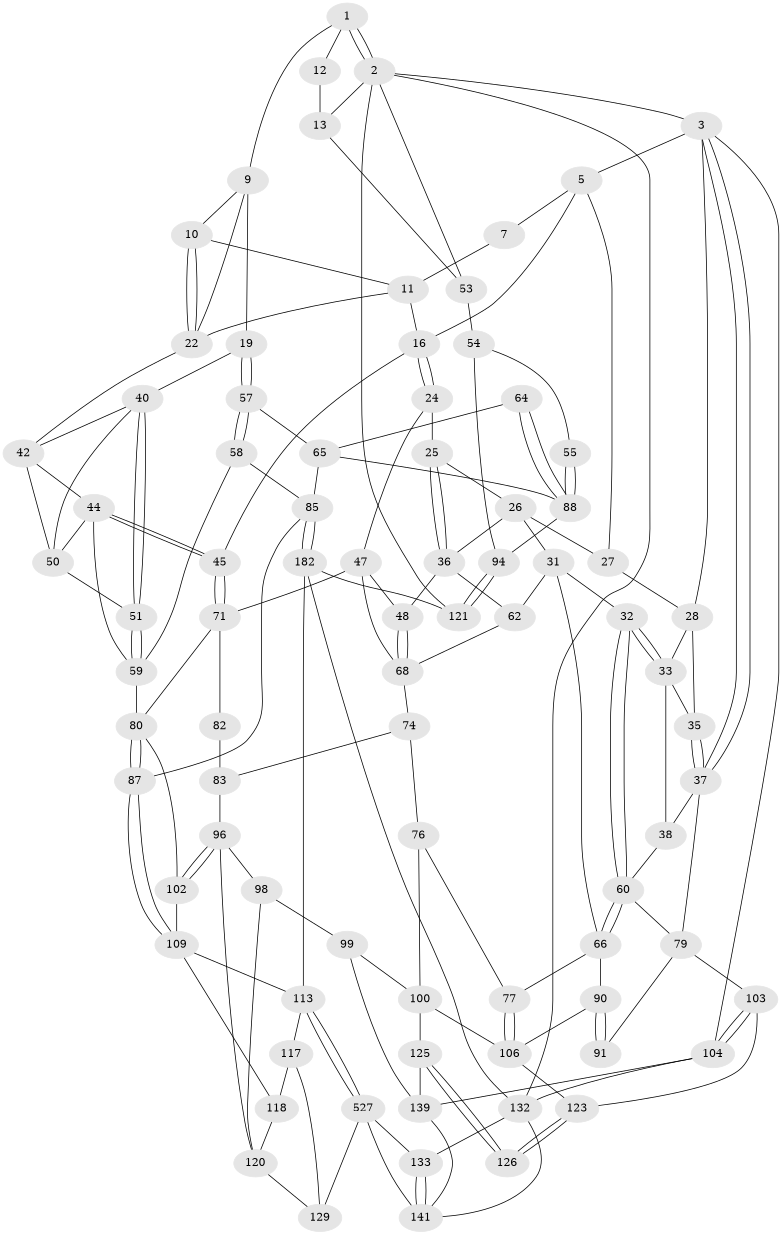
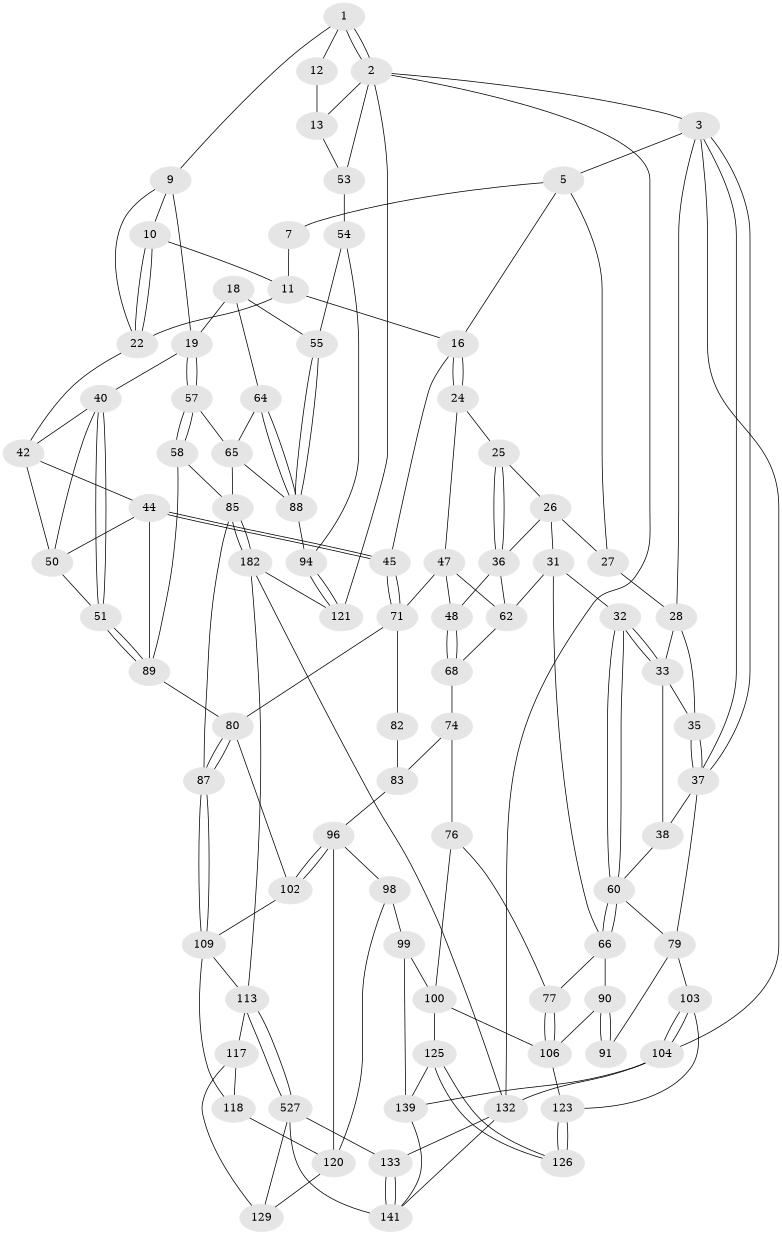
  graph {
    node [color=gray90 style=filled]
    1 [super="+8"]
    2 [super="+116"]
    9 [super="+21"]
    12 [super="+17"]
    3 [super="+4"]
    13 [super="+14"]
    53 [super="+115"]
    121
    132 [super="+142"]
    10
    19 [super="+20"]
    22 [super="+23"]
    5 [super="+6"]
    28 [super="+29"]
    37 [super="+39"]
    104 [super="+105"]
    54 [super="+93"]
    133
    141 [super="+143"]
    7
    16
    27
    33 [super="+34"]
    35
    38
    79 [super="+92"]
    139 [super="+140"]
    11 [super="+15"]
    24 [super="+46"]
    45
    40 [super="+41"]
    57
    42 [super="+43"]
+   18 [super="+56"]
    55
    64
    25
    47 [super="+70"]
    88 [super="+89"]
    65 [super="+84"]
    50 [super="+52"]
    51
    58
    44 [super="+67"]
    26 [super="+30"]
    36 [super="+49"]
    71 [super="+72"]
    48
    68 [super="+69"]
    31 [super="+63"]
    62
    32
    66 [super="+78"]
    60 [super="+61"]
    77
    90 [super="+108"]
    91
    103
-   59 [super="+73"]
+   59 [super="+73" label=89]
    80 [super="+81"]
    82
    74 [super="+75"]
    94
    85 [super="+86"]
    87
    n66 [label=182 super="+122"]
    102
    106 [super="+107"]
    76 [super="+101"]
    83 [super="+95"]
    100 [super="+111"]
    96 [super="+97"]
    125 [super="+136"]
    123 [super="+124"]
    109 [super="+110"]
    98 [super="+137"]
    120 [super="+135"]
    113 [super="+114"]
    118 [super="+119"]
    99 [super="+138"]
    129
    126 [super="+131"]
    117 [super="+130"]
    n84 [label=527 super="+128"]
    1 -- 2
    1 -- 2
    1 -- 9
    1 -- 12
    2 -- 3
    2 -- 13
    2 -- 53
    2 -- 121
    2 -- 132
    9 -- 10
    9 -- 19
    9 -- 22
    12 -- 13 [weight=2]
    3 -- 5
    3 -- 28
    3 -- 37
    3 -- 37
    3 -- 104
    13 -- 53
    53 -- 54 [weight=2]
    132 -- 133
    132 -- 141
    10 -- 22
    10 -- 22
    10 -- 11
    19 -- 40
    19 -- 57
    19 -- 57
    22 -- 42
    5 -- 7
    5 -- 16
    5 -- 27
    28 -- 33
    28 -- 35
    37 -- 38
    37 -- 79
    104 -- 132
    104 -- 139
    54 -- 55
    54 -- 94
    133 -- 141
    133 -- 141
    7 -- 11
    16 -- 24
    16 -- 24
    16 -- 45
    27 -- 28
    33 -- 35
    33 -- 38
    35 -- 37
    35 -- 37
    38 -- 60
    79 -- 91
    79 -- 103
    139 -- 141
    11 -- 22
    11 -- 16
    24 -- 25
    24 -- 47
    45 -- 71
    45 -- 71
    40 -- 42
    40 -- 50
    40 -- 51
    40 -- 51
    57 -- 65
    57 -- 58
    57 -- 58
    42 -- 50
    42 -- 44
+   18 -- 19
+   18 -- 55
+   18 -- 64
    55 -- 88
    55 -- 88
    64 -- 88
    64 -- 88
    64 -- 65
    25 -- 26
    25 -- 36
    25 -- 36
    47 -- 71
    47 -- 48
-   47 -- 68
+   47 -- 62
    88 -- 94
    65 -- 88
    65 -- 85
    50 -- 51
    51 -- 59
    51 -- 59
    58 -- 59
    58 -- 85
    44 -- 45
    44 -- 45
    44 -- 50
    44 -- 59
    26 -- 27
    26 -- 36
    26 -- 31
    36 -- 48
    36 -- 62
    71 -- 80
    71 -- 82
    48 -- 68
    48 -- 68
    68 -- 74
    31 -- 62
    31 -- 32
    31 -- 66
    62 -- 68
    32 -- 33
    32 -- 33
    32 -- 60
    32 -- 60
    66 -- 77
    66 -- 90
    60 -- 79
    60 -- 66
    60 -- 66
    77 -- 106
    77 -- 106
    90 -- 91 [weight=2]
    90 -- 91
    90 -- 106
    103 -- 104
    103 -- 104
    103 -- 123
    59 -- 80
    80 -- 87
    80 -- 87
    80 -- 102
    82 -- 83 [weight=2]
    74 -- 76 [weight=2]
    74 -- 83
    94 -- 121
    94 -- 121
    85 -- 87
    85 -- n66
    85 -- n66
    87 -- 109
    87 -- 109
    n66 -- 121
    n66 -- 132
    n66 -- 113
    102 -- 109
    106 -- 123
    76 -- 77
    76 -- 100
    83 -- 96
    100 -- 106
    100 -- 125
    96 -- 102
    96 -- 102
    96 -- 98
    96 -- 120
    125 -- 139
    125 -- 126
    125 -- 126
    123 -- 126 [weight=2]
    123 -- 126
    109 -- 113
    109 -- 118
    98 -- 120
    98 -- 99 [weight=2]
    120 -- 129
    113 -- 117
    113 -- n84
    113 -- n84
    118 -- 120
    99 -- 139
    99 -- 100
    117 -- 118 [weight=2]
    117 -- 129
    n84 -- 133
    n84 -- 141
    n84 -- 129
  }
